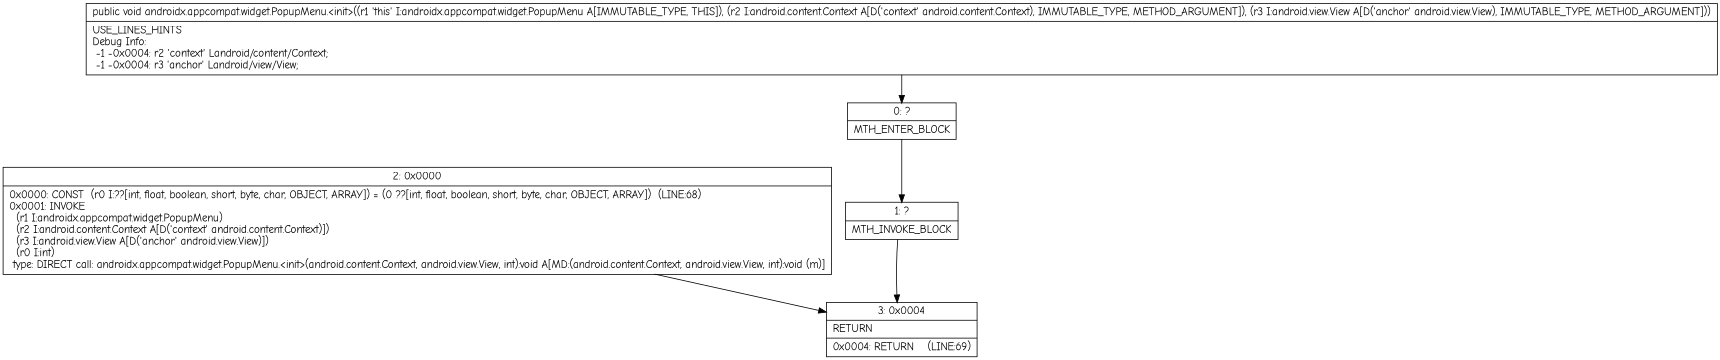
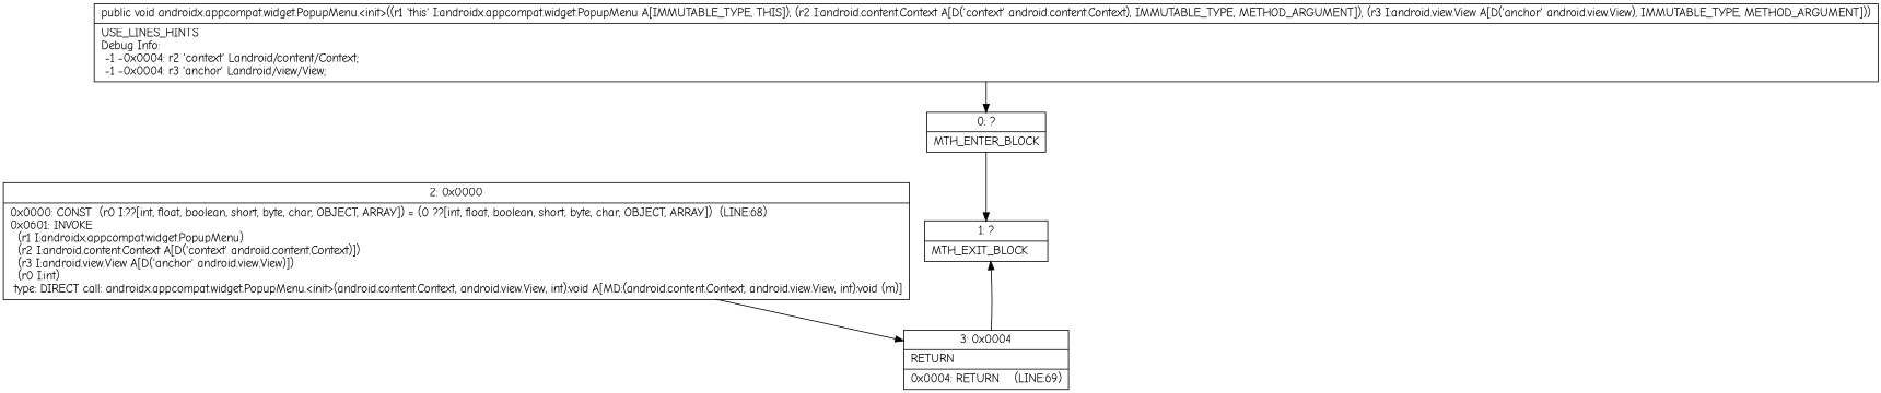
  digraph {
    fontname="Comic Neue"
    node [fontname="Comic Neue" shape=record]
    edge [fontname="Comic Neue"]
    n1 [label="{0\:\ ?|MTH_ENTER_BLOCK\l}"]
-   n2 [label="{1\:\ ?|MTH_INVOKE_BLOCK\l}"]
-   n3 [label="{2\:\ 0x0000|0x0000: CONST  (r0 I:??[int, float, boolean, short, byte, char, OBJECT, ARRAY]) = (0 ??[int, float, boolean, short, byte, char, OBJECT, ARRAY])  (LINE:68)\l0x0001: INVOKE  \l  (r1 I:androidx.appcompat.widget.PopupMenu)\l  (r2 I:android.content.Context A[D('context' android.content.Context)])\l  (r3 I:android.view.View A[D('anchor' android.view.View)])\l  (r0 I:int)\l type: DIRECT call: androidx.appcompat.widget.PopupMenu.\<init\>(android.content.Context, android.view.View, int):void A[MD:(android.content.Context, android.view.View, int):void (m)]\l}"]
+   n2 [label="{1\:\ ?|MTH_EXIT_BLOCK\l}"]
+   n3 [label="{2\:\ 0x0000|0x0000: CONST  (r0 I:??[int, float, boolean, short, byte, char, OBJECT, ARRAY]) = (0 ??[int, float, boolean, short, byte, char, OBJECT, ARRAY])  (LINE:68)\l0x0601: INVOKE  \l  (r1 I:androidx.appcompat.widget.PopupMenu)\l  (r2 I:android.content.Context A[D('context' android.content.Context)])\l  (r3 I:android.view.View A[D('anchor' android.view.View)])\l  (r0 I:int)\l type: DIRECT call: androidx.appcompat.widget.PopupMenu.\<init\>(android.content.Context, android.view.View, int):void A[MD:(android.content.Context, android.view.View, int):void (m)]\l}"]
    n4 [label="{3\:\ 0x0004|RETURN\l|0x0004: RETURN    (LINE:69)\l}"]
    n5 [label="{public void androidx.appcompat.widget.PopupMenu.\<init\>((r1 'this' I:androidx.appcompat.widget.PopupMenu A[IMMUTABLE_TYPE, THIS]), (r2 I:android.content.Context A[D('context' android.content.Context), IMMUTABLE_TYPE, METHOD_ARGUMENT]), (r3 I:android.view.View A[D('anchor' android.view.View), IMMUTABLE_TYPE, METHOD_ARGUMENT]))  | USE_LINES_HINTS\lDebug Info:\l  \-1 \-0x0004: r2 'context' Landroid\/content\/Context;\l  \-1 \-0x0004: r3 'anchor' Landroid\/view\/View;\l}"]
    n1 -> n2
    n3 -> n4
-   n2 -> n4
+   n4 -> n2
    n5 -> n1
  }
